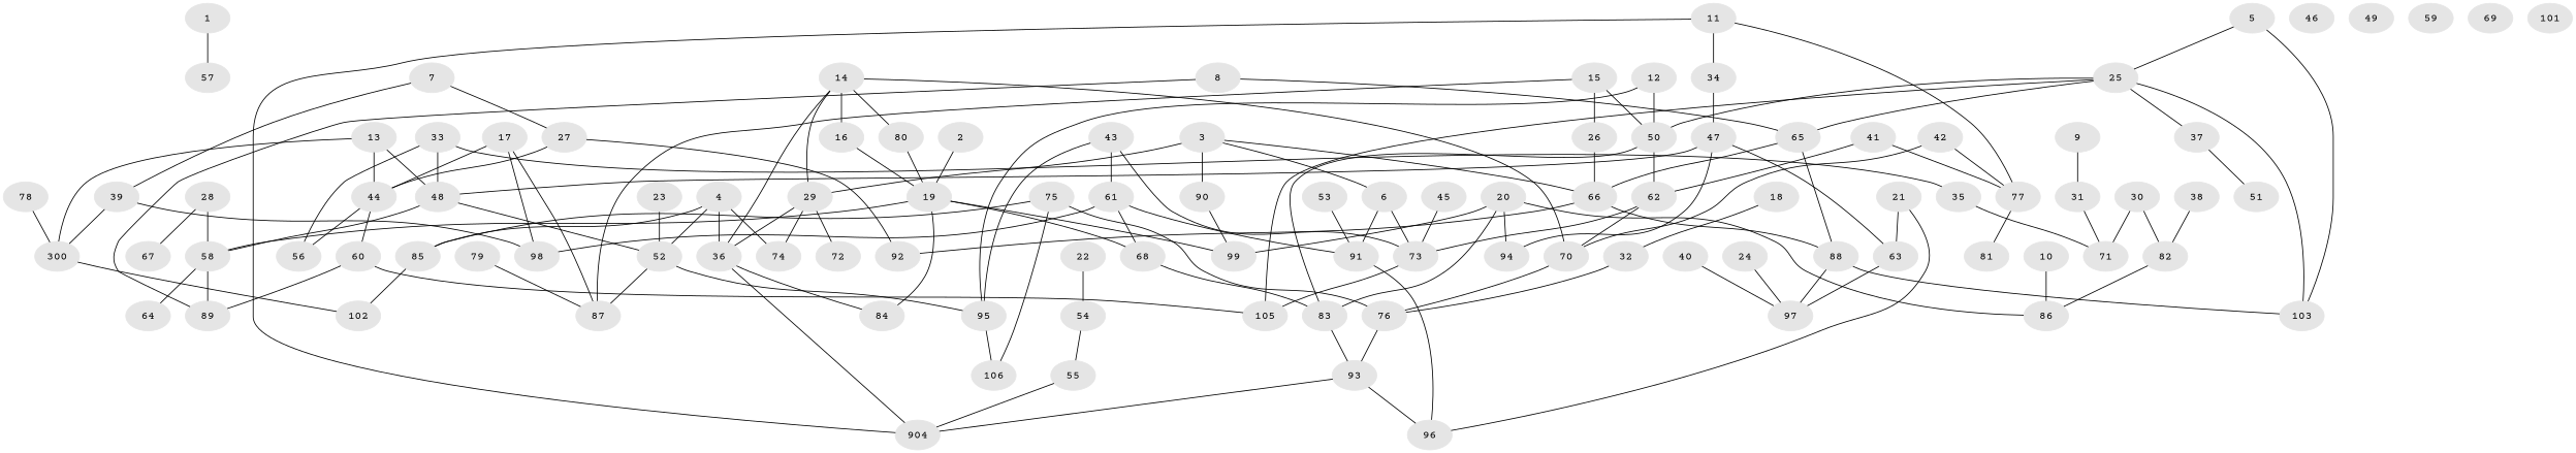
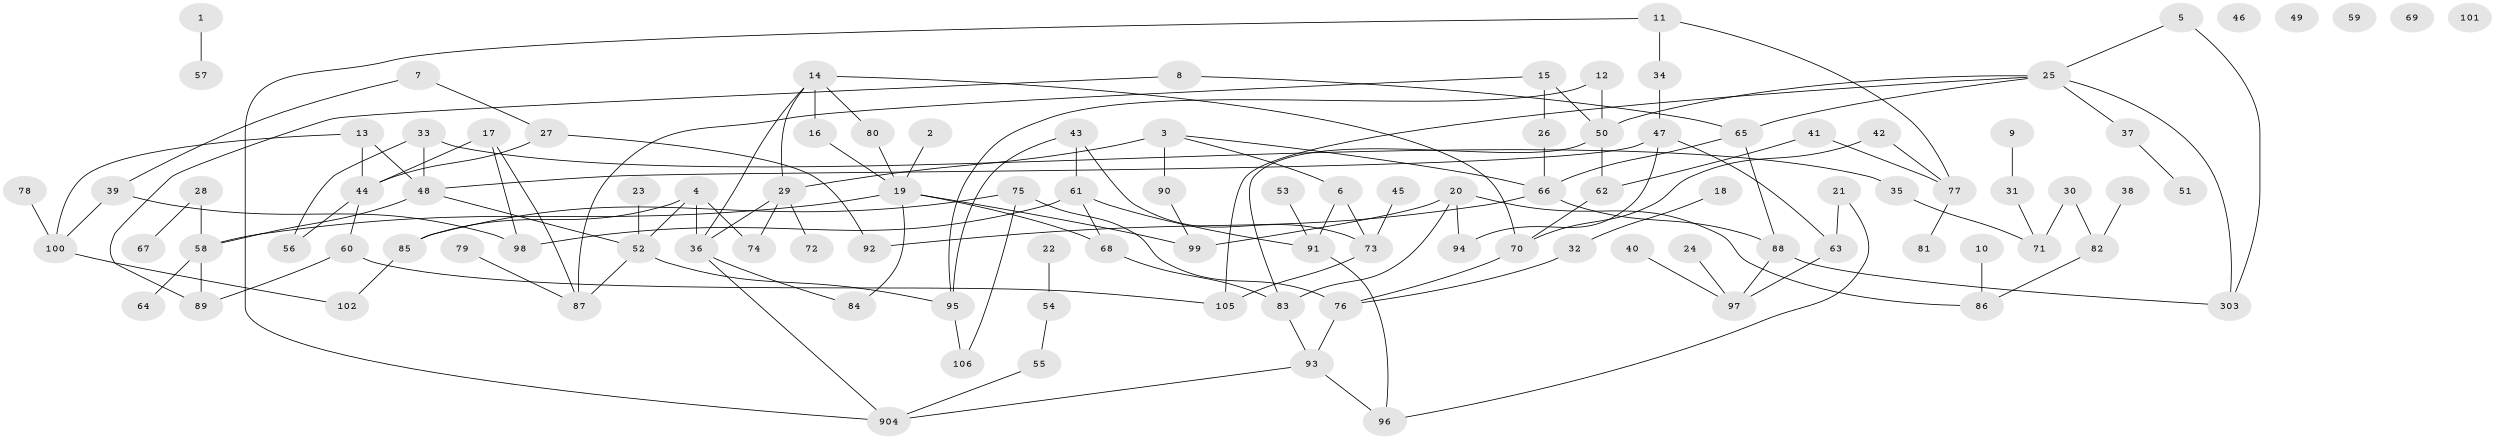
  graph {
    fontname="Courier Prime"
    node [color=gray90 fontname="Courier Prime" style=filled]
    edge [fontname="Courier Prime"]
    1
    57
    2
    19
    58
    68
    84
    99
    3
    6
    29
    66
    90
    73
    91
    36
    74
    72
    92
    88
    4
    52
    85
    n24 [label=904]
    95
    87
    102
    5
-   103
+   103 [label=303]
    25
    8
    65
    89
    105
    96
    7
    27
    39
    44
-   100 [label=300]
+   100
    98
    9
    31
    71
    10
    86
    11
    34
    77
    47
    81
    12
    50
    83
    62
    106
    13
    48
    56
    60
    14
    16
    70
    80
    76
    15
    26
    17
    18
    32
    64
    20
    94
    93
    21
    63
    97
    22
    54
    55
    23
    24
    37
    51
    28
    67
    30
    82
    33
    35
    38
    40
    41
    42
    43
    61
    45
    46
    49
    53
    59
    69
    75
    78
    79
    101
    1 -- 57
    2 -- 19
    19 -- 58
    19 -- 68
    19 -- 84
    19 -- 99
    58 -- 89
    58 -- 64
    68 -- 83
    3 -- 6
    3 -- 29
    3 -- 66
    3 -- 90
    6 -- 73
    6 -- 91
    29 -- 36
    29 -- 74
    29 -- 72
    66 -- 92
    66 -- 88
    90 -- 99
    73 -- 105
    91 -- 96
    36 -- 84
    36 -- n24
    88 -- 103
    88 -- 97
    4 -- 36
    4 -- 74
    4 -- 52
    4 -- 85
    52 -- 95
    52 -- 87
    85 -- 102
    95 -- 106
    5 -- 103
    5 -- 25
    25 -- 103
    25 -- 65
    25 -- 105
    25 -- 50
    25 -- 37
    8 -- 65
    8 -- 89
    65 -- 66
    65 -- 88
    7 -- 27
    7 -- 39
    27 -- 92
    27 -- 44
    39 -- 100
    39 -- 98
    44 -- 56
    44 -- 60
    100 -- 102
    9 -- 31
    31 -- 71
    10 -- 86
    11 -- n24
    11 -- 34
    11 -- 77
    34 -- 47
    77 -- 81
    47 -- 48
    47 -- 94
    47 -- 63
    12 -- 95
    12 -- 50
    50 -- 83
    50 -- 62
    83 -- 93
-   62 -- 73
    62 -- 70
    13 -- 44
    13 -- 100
    13 -- 48
    48 -- 58
    48 -- 52
    60 -- 89
    60 -- 105
    14 -- 29
    14 -- 36
    14 -- 16
    14 -- 70
    14 -- 80
    16 -- 19
    70 -- 76
    80 -- 19
    76 -- 93
    15 -- 87
    15 -- 50
    15 -- 26
    26 -- 66
    17 -- 87
    17 -- 44
    17 -- 98
    18 -- 32
    32 -- 76
    20 -- 99
    20 -- 86
    20 -- 83
    20 -- 94
    93 -- n24
    93 -- 96
    21 -- 96
    21 -- 63
    63 -- 97
    22 -- 54
    54 -- 55
    55 -- n24
    23 -- 52
    24 -- 97
    37 -- 51
    28 -- 58
    28 -- 67
    30 -- 71
    30 -- 82
    82 -- 86
    33 -- 48
    33 -- 56
    33 -- 35
    35 -- 71
    38 -- 82
    40 -- 97
    41 -- 77
    41 -- 62
    42 -- 77
    42 -- 70
    43 -- 73
    43 -- 95
    43 -- 61
    61 -- 68
    61 -- 91
    61 -- 98
    45 -- 73
    53 -- 91
    75 -- 85
    75 -- 106
    75 -- 76
    78 -- 100
    79 -- 87
  }
